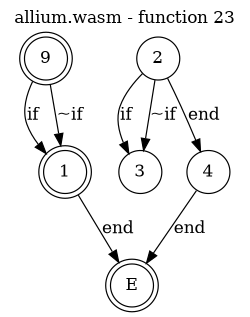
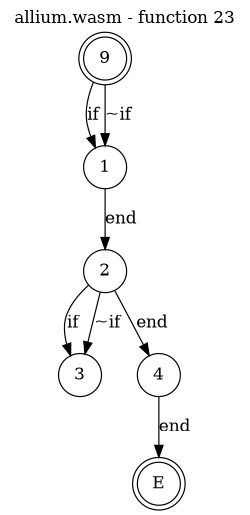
  digraph {
    label="allium.wasm - function 23"
    labelfontcolor=black
    labelfontname=Helvetica
    labelfontsize=16
    labelloc=t
    node [shape=circle]
    n1 [label=9 shape=doublecircle]
-   1 [shape=doublecircle]
+   1
    2
    E [shape=doublecircle]
    3
    4
    n1 -> 1 [label=if]
    n1 -> 1 [label="~if"]
-   1 -> E [label=end]
+   1 -> 2 [label=end]
    2 -> 3 [label=if]
    2 -> 3 [label="~if"]
    2 -> 4 [label=end]
    4 -> E [label=end]
  }
